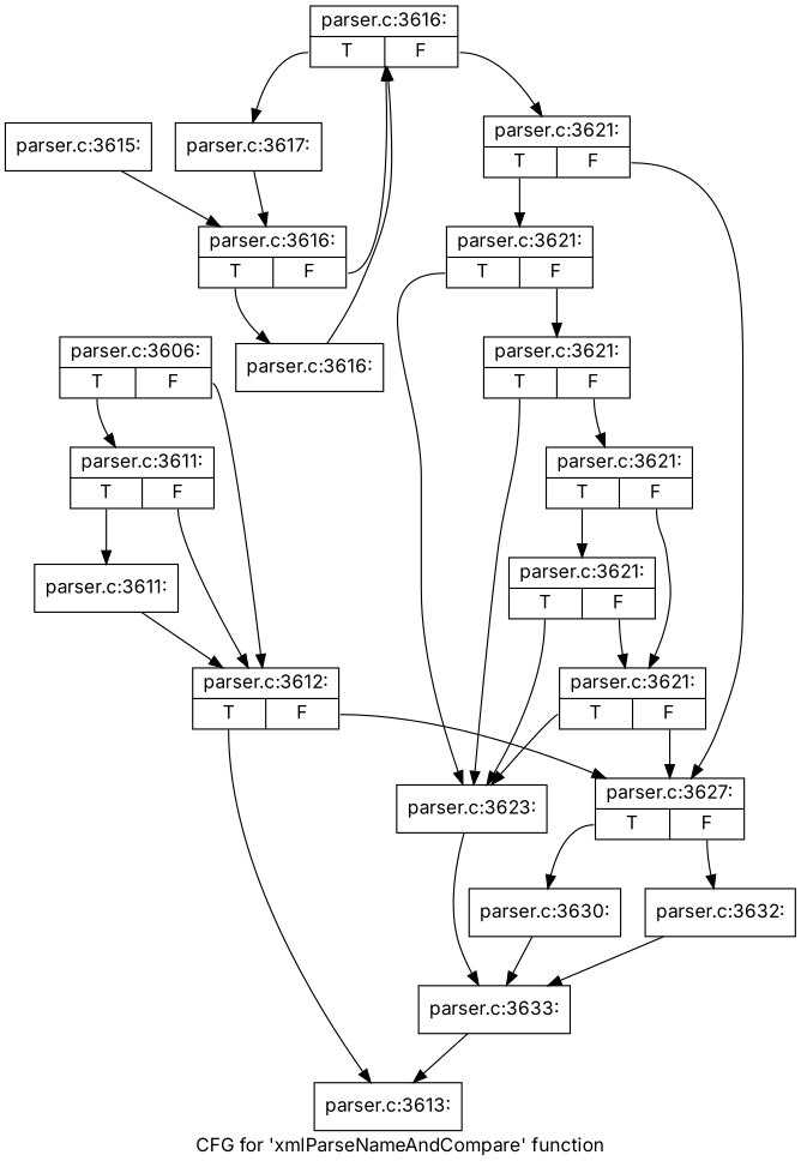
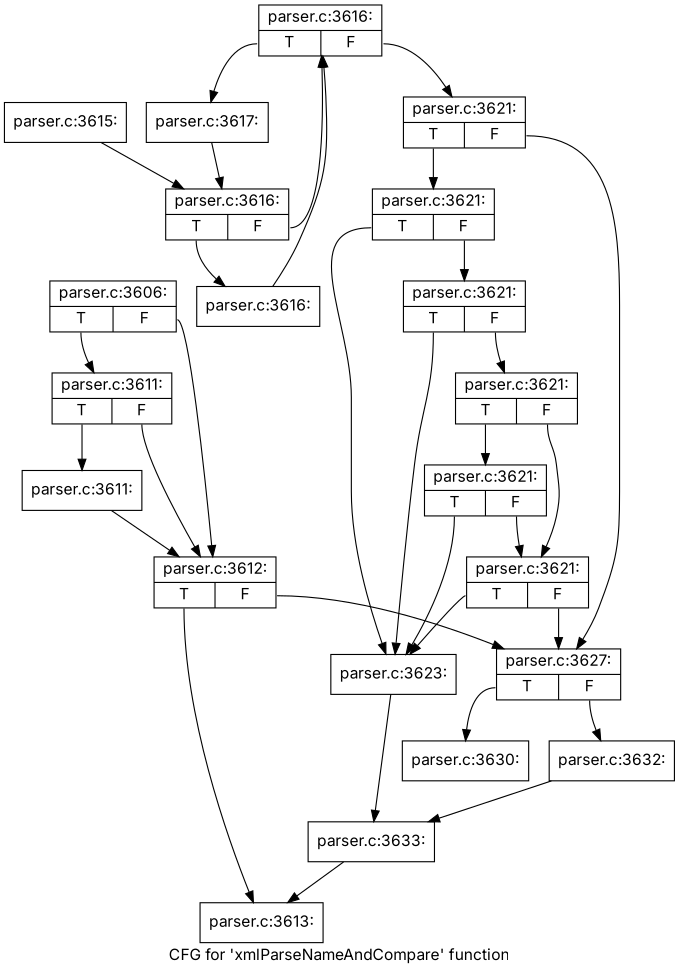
  digraph {
    fontname=Inter
    label="CFG for 'xmlParseNameAndCompare' function"
    node [fontname=Inter shape=record]
    edge [fontname=Inter tailport=s0]
    n1 [label="{parser.c:3606:|{<s0>T|<s1>F}}"]
    n2 [label="{parser.c:3611:|{<s0>T|<s1>F}}"]
    n3 [label="{parser.c:3612:|{<s0>T|<s1>F}}"]
    n4 [label="{parser.c:3611:}"]
    n5 [label="{parser.c:3613:}"]
    n6 [label="{parser.c:3627:|{<s0>T|<s1>F}}"]
    n7 [label="{parser.c:3615:}"]
    n8 [label="{parser.c:3616:|{<s0>T|<s1>F}}"]
    n9 [label="{parser.c:3633:}"]
    n10 [label="{parser.c:3616:}"]
    n11 [label="{parser.c:3616:|{<s0>T|<s1>F}}"]
    n12 [label="{parser.c:3617:}"]
    n13 [label="{parser.c:3621:|{<s0>T|<s1>F}}"]
    n14 [label="{parser.c:3621:|{<s0>T|<s1>F}}"]
    n15 [label="{parser.c:3623:}"]
    n16 [label="{parser.c:3621:|{<s0>T|<s1>F}}"]
    n17 [label="{parser.c:3630:}"]
    n18 [label="{parser.c:3632:}"]
    n19 [label="{parser.c:3621:|{<s0>T|<s1>F}}"]
    n20 [label="{parser.c:3621:|{<s0>T|<s1>F}}"]
    n21 [label="{parser.c:3621:|{<s0>T|<s1>F}}"]
    n1 -> n2
    n1 -> n3 [tailport=s1]
    n2 -> n3 [tailport=s1]
    n2 -> n4
    n3 -> n5
    n3 -> n6 [tailport=s1]
    n4 -> n3
    n6 -> n17
    n6 -> n18 [tailport=s1]
    n7 -> n8
    n8 -> n10
    n8 -> n11 [tailport=s1]
    n9 -> n5
    n10 -> n11
    n11 -> n12
    n11 -> n13 [tailport=s1]
    n12 -> n8
    n13 -> n6 [tailport=s1]
    n13 -> n14
    n14 -> n15
    n14 -> n16 [tailport=s1]
    n15 -> n9
    n16 -> n15
    n16 -> n19 [tailport=s1]
-   n17 -> n9
    n18 -> n9
    n19 -> n20
    n19 -> n21 [tailport=s1]
    n20 -> n15
    n20 -> n21 [tailport=s1]
    n21 -> n6 [tailport=s1]
    n21 -> n15
  }
